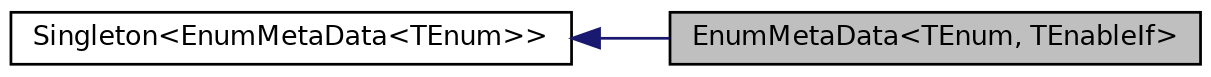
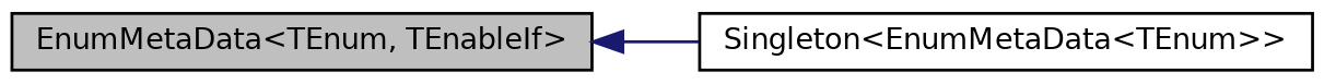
  digraph {
    rankdir=LR
    node [color=black fontname=Helvetica fontsize=10 shape=record style=filled]
    n1 [fillcolor=grey75 fontcolor=black height=0.2 label="EnumMetaData\<TEnum, TEnableIf\>" width=0.4]
    n2 [fillcolor=white height=0.2 label="Singleton\<EnumMetaData\<TEnum\>\>" width=0.4]
-   n2 -> n1 [color=midnightblue dir=back fontname=Helvetica fontsize=10 labelfontname=Helvetica labelfontsize=10 style=solid]
+   n1 -> n2 [color=midnightblue dir=back fontname=Helvetica fontsize=10 labelfontname=Helvetica labelfontsize=10 style=solid]
  }
